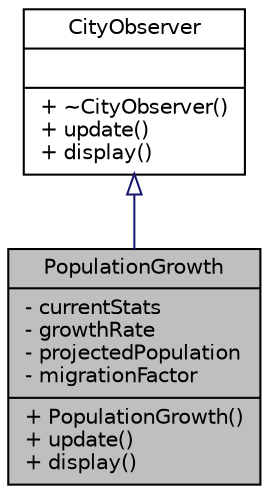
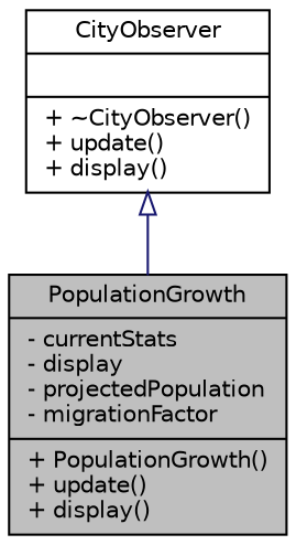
  digraph {
    node [color=black fontname=Helvetica fontsize=10 shape=record style=filled]
-   n1 [fillcolor=grey75 fontcolor=black height=0.2 label="{PopulationGrowth\n|- currentStats\l- growthRate\l- projectedPopulation\l- migrationFactor\l|+ PopulationGrowth()\l+ update()\l+ display()\l}" width=0.4]
+   n1 [fillcolor=grey75 fontcolor=black height=0.2 label="{PopulationGrowth\n|- currentStats\l- display\l- projectedPopulation\l- migrationFactor\l|+ PopulationGrowth()\l+ update()\l+ display()\l}" width=0.4]
    n2 [fillcolor=white height=0.2 label="{CityObserver\n||+ ~CityObserver()\l+ update()\l+ display()\l}" width=0.4]
    n2 -> n1 [arrowtail=onormal color=midnightblue dir=back fontname=Helvetica fontsize=10 labelfontname=Helvetica labelfontsize=10 style=solid]
  }
